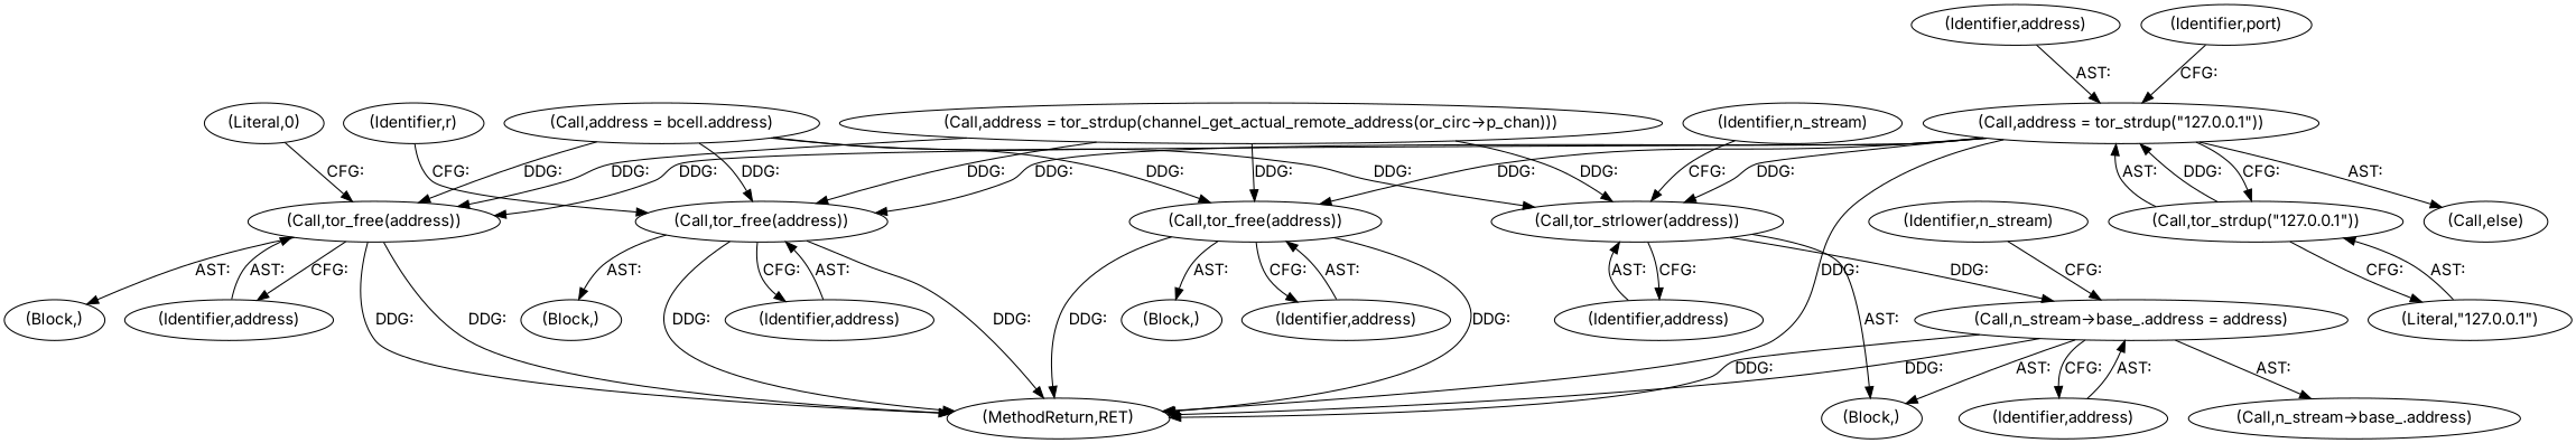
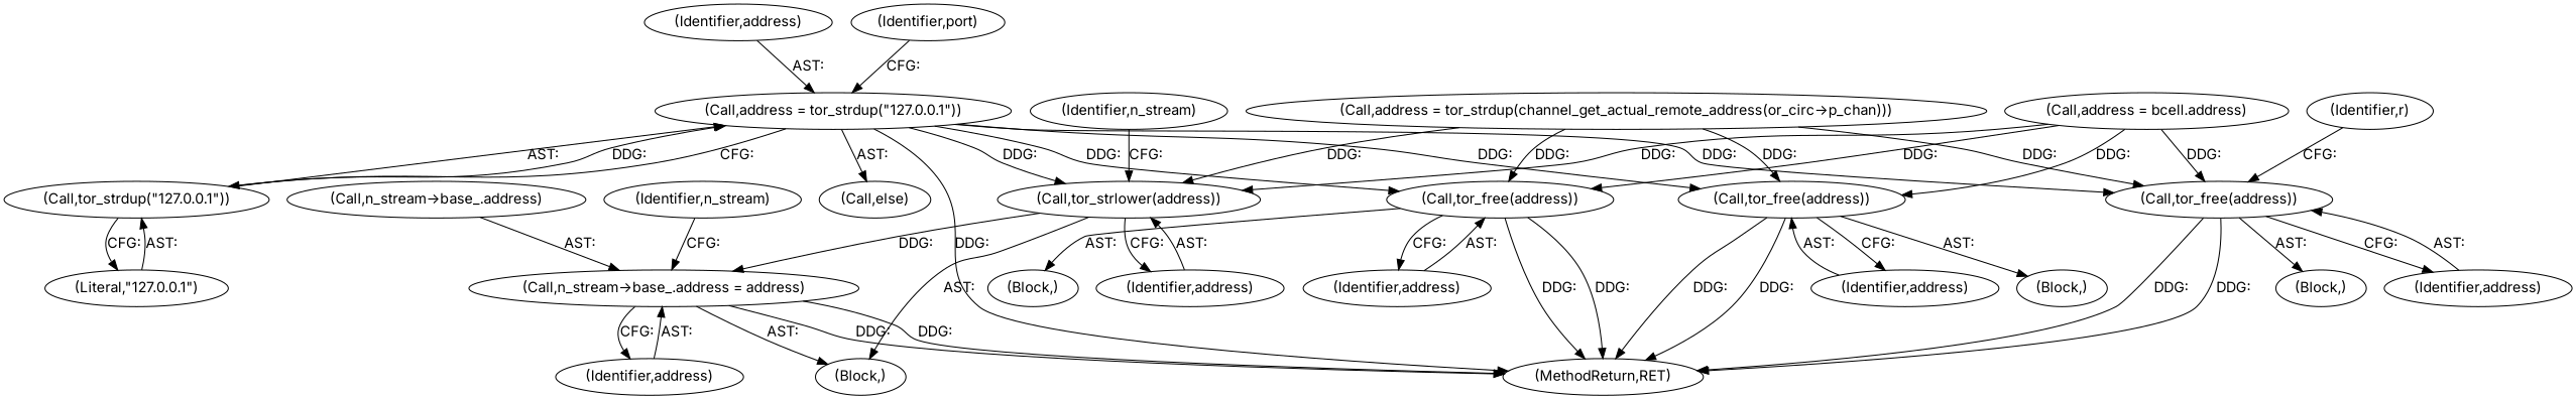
  digraph {
    fontname=Inter
    node [fontname=Inter]
    edge [fontname=Inter]
    n1 [label="(Call,address = tor_strdup(\"127.0.0.1\"))"]
    n2 [label="(Call,tor_strdup(\"127.0.0.1\"))"]
    n3 [label="(Call,tor_free(address))"]
    n4 [label="(Call,tor_free(address))"]
    n5 [label="(Call,tor_free(address))"]
    n6 [label="(Call,tor_strlower(address))"]
    n7 [label="(MethodReturn,RET)"]
    n8 [label="(Call,else)"]
    n9 [label="(Literal,\"127.0.0.1\")"]
    n10 [label="(Block,)"]
    n11 [label="(Identifier,address)"]
    n12 [label="(Block,)"]
    n13 [label="(Identifier,address)"]
    n14 [label="(Block,)"]
    n15 [label="(Identifier,address)"]
    n16 [label="(Call,n_stream->base_.address = address)"]
    n17 [label="(Block,)"]
    n18 [label="(Identifier,address)"]
    n19 [label="(Identifier,address)"]
-   n20 [label="(Literal,0)"]
    n21 [label="(Call,address = tor_strdup(channel_get_actual_remote_address(or_circ->p_chan)))"]
    n22 [label="(Identifier,r)"]
    n23 [label="(Call,address = bcell.address)"]
    n24 [label="(Identifier,n_stream)"]
    n25 [label="(Call,n_stream->base_.address)"]
    n26 [label="(Identifier,n_stream)"]
    n27 [label="(Identifier,address)"]
    n28 [label="(Identifier,port)"]
    n1 -> n2 [label="CFG: "]
    n1 -> n3 [label="DDG: "]
    n1 -> n4 [label="DDG: "]
    n1 -> n5 [label="DDG: "]
    n1 -> n6 [label="DDG: "]
    n1 -> n7 [label="DDG: "]
    n1 -> n8 [label="AST: "]
    n2 -> n1 [label="AST: "]
    n2 -> n1 [label="DDG: "]
    n2 -> n9 [label="CFG: "]
    n3 -> n7 [label="DDG: "]
    n3 -> n7 [label="DDG: "]
    n3 -> n10 [label="AST: "]
    n3 -> n11 [label="CFG: "]
    n4 -> n7 [label="DDG: "]
    n4 -> n7 [label="DDG: "]
    n4 -> n12 [label="AST: "]
    n4 -> n13 [label="CFG: "]
    n5 -> n7 [label="DDG: "]
    n5 -> n7 [label="DDG: "]
    n5 -> n14 [label="AST: "]
    n5 -> n15 [label="CFG: "]
    n6 -> n16 [label="DDG: "]
    n6 -> n17 [label="AST: "]
    n6 -> n18 [label="CFG: "]
    n9 -> n2 [label="AST: "]
    n11 -> n3 [label="AST: "]
    n13 -> n4 [label="AST: "]
    n15 -> n5 [label="AST: "]
    n16 -> n7 [label="DDG: "]
    n16 -> n7 [label="DDG: "]
    n16 -> n17 [label="AST: "]
    n16 -> n19 [label="CFG: "]
    n18 -> n6 [label="AST: "]
    n19 -> n16 [label="AST: "]
-   n20 -> n5 [label="CFG: "]
    n21 -> n3 [label="DDG: "]
    n21 -> n4 [label="DDG: "]
    n21 -> n5 [label="DDG: "]
    n21 -> n6 [label="DDG: "]
    n22 -> n4 [label="CFG: "]
    n23 -> n3 [label="DDG: "]
    n23 -> n4 [label="DDG: "]
    n23 -> n5 [label="DDG: "]
    n23 -> n6 [label="DDG: "]
    n24 -> n16 [label="CFG: "]
-   n16 -> n25 [label="AST: "]
+   n25 -> n16 [label="AST: "]
    n26 -> n6 [label="CFG: "]
    n27 -> n1 [label="AST: "]
    n28 -> n1 [label="CFG: "]
  }
